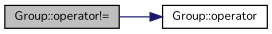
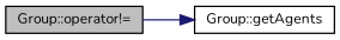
  digraph {
    rankdir=LR
    fontname=Nunito
    node [color=black fontname=Nunito fontsize=10 shape=record style=filled]
    n1 [fillcolor=grey75 fontcolor=black height=0.2 label="Group::operator!=" width=0.4]
-   n2 [fillcolor=white height=0.2 label="Group::operator" width=0.4]
+   n2 [fillcolor=white height=0.2 label="Group::getAgents" width=0.4]
    n1 -> n2 [color=midnightblue fontname=Nunito fontsize=10 labelfontname=Helvetica labelfontsize=10 style=solid]
  }
